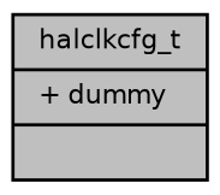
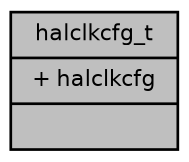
  digraph {
-   n1 [color=black fillcolor=grey75 fontcolor=black fontname=Helvetica fontsize=8 height=0.2 label="{halclkcfg_t\n|+ dummy\l|}" shape=record style=filled width=0.4]
+   n1 [color=black fillcolor=grey75 fontcolor=black fontname=Helvetica fontsize=8 height=0.2 label="{halclkcfg_t\n|+ halclkcfg\l|}" shape=record style=filled width=0.4]
  }
